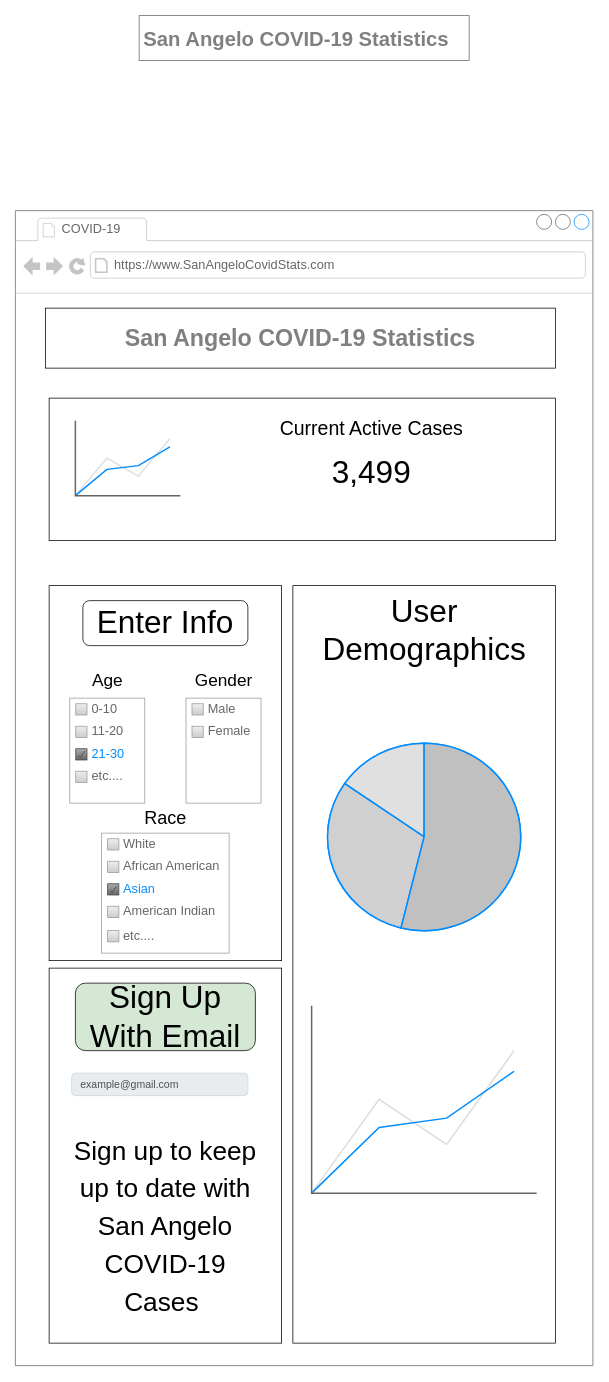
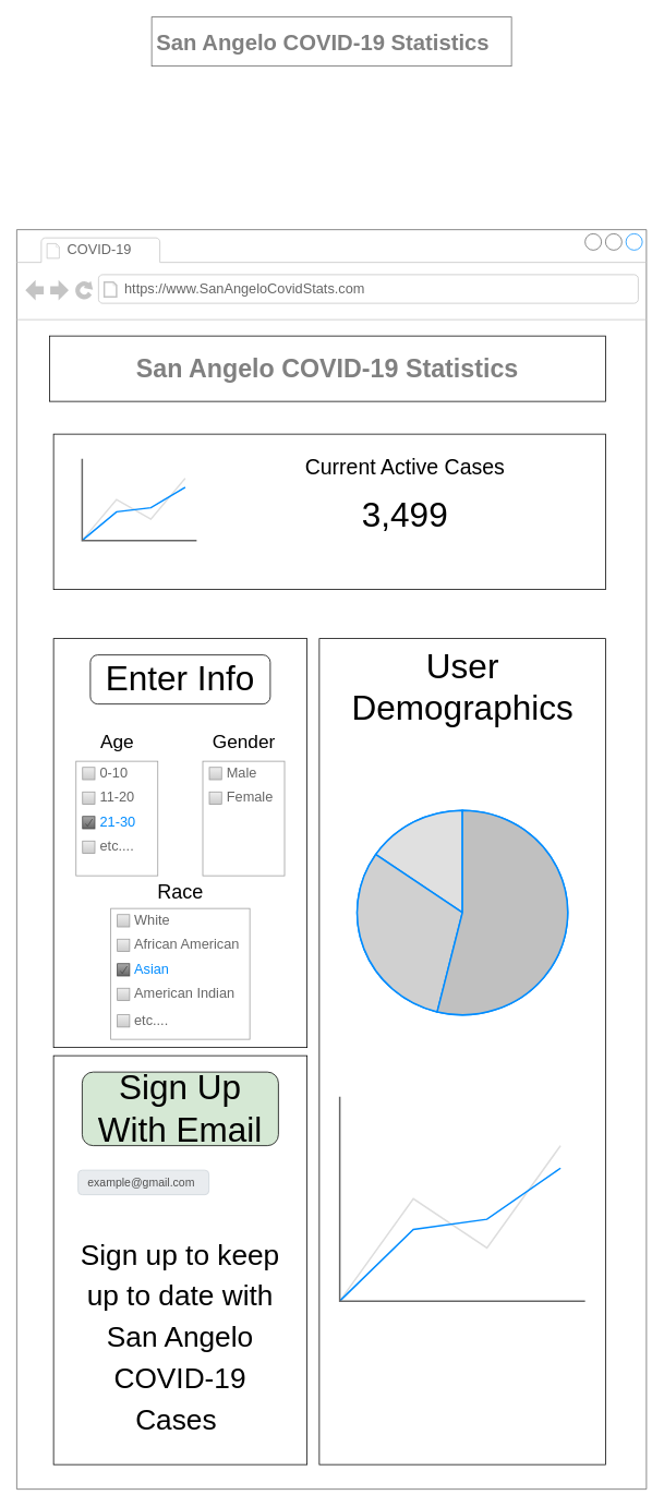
  <mxCell id="0" />
  <mxCell id="1" parent="0" />
  <mxCell id="2" value="" style="strokeWidth=1;shadow=0;dashed=0;align=center;html=1;shape=mxgraph.mockup.containers.browserWindow;rSize=0;strokeColor=#666666;strokeColor2=#008cff;strokeColor3=#c4c4c4;mainText=,;recursiveResize=0;" vertex="1" parent="1"><mxGeometry x="20" y="280" width="770" height="1540" as="geometry" /></mxCell>
  <mxCell id="3" value="" style="rounded=0;whiteSpace=wrap;html=1;fontSize=42;" vertex="1" parent="2"><mxGeometry x="45" y="500" width="310" height="500" as="geometry" /></mxCell>
  <mxCell id="4" value="" style="rounded=0;whiteSpace=wrap;html=1;" vertex="1" parent="2"><mxGeometry x="45" y="250" width="675" height="190" as="geometry" /></mxCell>
  <mxCell id="5" value="COVID-19" style="strokeWidth=1;shadow=0;dashed=0;align=center;html=1;shape=mxgraph.mockup.containers.anchor;fontSize=17;fontColor=#666666;align=left;" vertex="1" parent="2"><mxGeometry x="60" y="12" width="110" height="26" as="geometry" /></mxCell>
  <mxCell id="6" value="https://www.SanAngeloCovidStats.com" style="strokeWidth=1;shadow=0;dashed=0;align=center;html=1;shape=mxgraph.mockup.containers.anchor;rSize=0;fontSize=17;fontColor=#666666;align=left;" vertex="1" parent="2"><mxGeometry x="130" y="60" width="250" height="26" as="geometry" /></mxCell>
  <mxCell id="7" value="" style="verticalLabelPosition=bottom;shadow=0;dashed=0;align=center;html=1;verticalAlign=top;strokeWidth=1;shape=mxgraph.mockup.graphics.lineChart;strokeColor=none;strokeColor2=#666666;strokeColor3=#008cff;strokeColor4=#dddddd;" vertex="1" parent="2"><mxGeometry x="80" y="280" width="140" height="100" as="geometry" /></mxCell>
  <mxCell id="8" value="&lt;h2&gt;&lt;font style=&quot;font-size: 31px&quot; color=&quot;#808080&quot;&gt;San Angelo COVID-19 Statistics&lt;/font&gt;&lt;/h2&gt;" style="rounded=0;whiteSpace=wrap;html=1;labelBorderColor=#FFFFFF;" vertex="1" parent="2"><mxGeometry x="40" y="130" width="680" height="80" as="geometry" /></mxCell>
  <mxCell id="9" value="&lt;font style=&quot;font-size: 26px&quot;&gt;Current Active Cases&lt;/font&gt;" style="text;html=1;strokeColor=none;fillColor=none;align=center;verticalAlign=middle;whiteSpace=wrap;rounded=0;" vertex="1" parent="2"><mxGeometry x="340" y="230" width="270" height="120" as="geometry" /></mxCell>
  <mxCell id="10" value="&lt;font style=&quot;font-size: 42px;&quot;&gt;3,499&lt;/font&gt;" style="text;html=1;strokeColor=none;fillColor=none;align=center;verticalAlign=middle;whiteSpace=wrap;rounded=0;fontSize=42;" vertex="1" parent="2"><mxGeometry x="350" y="290" width="250" height="120" as="geometry" /></mxCell>
  <mxCell id="11" value="Enter Info" style="rounded=1;whiteSpace=wrap;html=1;fontSize=42;" vertex="1" parent="2"><mxGeometry x="90" y="520" width="220" height="60" as="geometry" /></mxCell>
  <mxCell id="12" value="" style="strokeWidth=1;shadow=0;dashed=0;align=center;html=1;shape=mxgraph.mockup.forms.rrect;rSize=0;strokeColor=#999999;fillColor=#ffffff;recursiveResize=0;fontSize=42;" vertex="1" parent="2"><mxGeometry x="115" y="830" width="170" height="160" as="geometry" /></mxCell>
  <mxCell id="13" value="White" style="strokeWidth=1;shadow=0;dashed=0;align=center;html=1;shape=mxgraph.mockup.forms.rrect;rSize=0;fillColor=#eeeeee;strokeColor=#999999;gradientColor=#cccccc;align=left;spacingLeft=4;fontSize=17;fontColor=#666666;labelPosition=right;" vertex="1" parent="12"><mxGeometry x="8" y="7.5" width="15" height="15" as="geometry" /></mxCell>
  <mxCell id="14" value="African American" style="strokeWidth=1;shadow=0;dashed=0;align=center;html=1;shape=mxgraph.mockup.forms.rrect;rSize=0;fillColor=#eeeeee;strokeColor=#999999;gradientColor=#cccccc;align=left;spacingLeft=4;fontSize=17;fontColor=#666666;labelPosition=right;" vertex="1" parent="12"><mxGeometry x="8" y="37.5" width="15" height="15" as="geometry" /></mxCell>
  <mxCell id="15" value="Asian" style="strokeWidth=1;shadow=0;dashed=0;align=center;html=1;shape=mxgraph.mockup.forms.checkbox;rSize=0;resizable=0;fillColor=#aaaaaa;strokeColor=#444444;gradientColor=#666666;align=left;spacingLeft=4;fontSize=17;fontColor=#008cff;labelPosition=right;" vertex="1" parent="12"><mxGeometry x="8" y="67.5" width="15" height="15" as="geometry" /></mxCell>
  <mxCell id="16" value="American Indian" style="strokeWidth=1;shadow=0;dashed=0;align=center;html=1;shape=mxgraph.mockup.forms.rrect;rSize=0;fillColor=#eeeeee;strokeColor=#999999;gradientColor=#cccccc;align=left;spacingLeft=4;fontSize=17;fontColor=#666666;labelPosition=right;" vertex="1" parent="12"><mxGeometry x="8" y="97.5" width="15" height="15" as="geometry" /></mxCell>
  <mxCell id="17" value="etc...." style="strokeWidth=1;shadow=0;dashed=0;align=center;html=1;shape=mxgraph.mockup.forms.rrect;rSize=0;fillColor=#eeeeee;strokeColor=#999999;gradientColor=#cccccc;align=left;spacingLeft=4;fontSize=17;fontColor=#666666;labelPosition=right;" vertex="1" parent="12"><mxGeometry x="8" y="130" width="15" height="15" as="geometry" /></mxCell>
  <mxCell id="18" value="" style="rounded=0;whiteSpace=wrap;html=1;fontSize=42;" vertex="1" parent="2"><mxGeometry x="370" y="500" width="350" height="1010" as="geometry" /></mxCell>
  <mxCell id="19" value="" style="strokeWidth=1;shadow=0;dashed=0;align=center;html=1;shape=mxgraph.mockup.forms.rrect;rSize=0;strokeColor=#999999;fillColor=#ffffff;recursiveResize=0;fontSize=42;" vertex="1" parent="2"><mxGeometry x="227.5" y="650" width="100" height="140" as="geometry" /></mxCell>
  <mxCell id="20" value="Male" style="strokeWidth=1;shadow=0;dashed=0;align=center;html=1;shape=mxgraph.mockup.forms.rrect;rSize=0;fillColor=#eeeeee;strokeColor=#999999;gradientColor=#cccccc;align=left;spacingLeft=4;fontSize=17;fontColor=#666666;labelPosition=right;" vertex="1" parent="19"><mxGeometry x="8" y="7.5" width="15" height="15" as="geometry" /></mxCell>
  <mxCell id="21" value="Female" style="strokeWidth=1;shadow=0;dashed=0;align=center;html=1;shape=mxgraph.mockup.forms.rrect;rSize=0;fillColor=#eeeeee;strokeColor=#999999;gradientColor=#cccccc;align=left;spacingLeft=4;fontSize=17;fontColor=#666666;labelPosition=right;" vertex="1" parent="19"><mxGeometry x="8" y="37.5" width="15" height="15" as="geometry" /></mxCell>
  <mxCell id="22" value="" style="strokeWidth=1;shadow=0;dashed=0;align=center;html=1;shape=mxgraph.mockup.forms.rrect;rSize=0;strokeColor=#999999;fillColor=#ffffff;recursiveResize=0;" vertex="1" parent="19"><mxGeometry x="-155" width="100" height="140" as="geometry" /></mxCell>
  <mxCell id="23" value="0-10&amp;nbsp;" style="strokeWidth=1;shadow=0;dashed=0;align=center;html=1;shape=mxgraph.mockup.forms.rrect;rSize=0;fillColor=#eeeeee;strokeColor=#999999;gradientColor=#cccccc;align=left;spacingLeft=4;fontSize=17;fontColor=#666666;labelPosition=right;" vertex="1" parent="22"><mxGeometry x="8" y="7.5" width="15" height="15" as="geometry" /></mxCell>
  <mxCell id="24" value="11-20" style="strokeWidth=1;shadow=0;dashed=0;align=center;html=1;shape=mxgraph.mockup.forms.rrect;rSize=0;fillColor=#eeeeee;strokeColor=#999999;gradientColor=#cccccc;align=left;spacingLeft=4;fontSize=17;fontColor=#666666;labelPosition=right;" vertex="1" parent="22"><mxGeometry x="8" y="37.5" width="15" height="15" as="geometry" /></mxCell>
  <mxCell id="25" value="21-30" style="strokeWidth=1;shadow=0;dashed=0;align=center;html=1;shape=mxgraph.mockup.forms.checkbox;rSize=0;resizable=0;fillColor=#aaaaaa;strokeColor=#444444;gradientColor=#666666;align=left;spacingLeft=4;fontSize=17;fontColor=#008cff;labelPosition=right;" vertex="1" parent="22"><mxGeometry x="8" y="67.5" width="15" height="15" as="geometry" /></mxCell>
  <mxCell id="26" value="etc...." style="strokeWidth=1;shadow=0;dashed=0;align=center;html=1;shape=mxgraph.mockup.forms.rrect;rSize=0;fillColor=#eeeeee;strokeColor=#999999;gradientColor=#cccccc;align=left;spacingLeft=4;fontSize=17;fontColor=#666666;labelPosition=right;" vertex="1" parent="22"><mxGeometry x="8" y="97.5" width="15" height="15" as="geometry" /></mxCell>
  <mxCell id="27" value="&lt;font style=&quot;font-size: 23px&quot;&gt;Age&lt;/font&gt;" style="text;html=1;strokeColor=none;fillColor=none;align=center;verticalAlign=middle;whiteSpace=wrap;rounded=0;fontSize=42;" vertex="1" parent="19"><mxGeometry x="-125" y="-40" width="40" height="20" as="geometry" /></mxCell>
  <mxCell id="28" value="&lt;span style=&quot;font-size: 23px&quot;&gt;Gender&lt;/span&gt;" style="text;html=1;strokeColor=none;fillColor=none;align=center;verticalAlign=middle;whiteSpace=wrap;rounded=0;fontSize=42;" vertex="1" parent="19"><mxGeometry x="30" y="-40" width="40" height="20" as="geometry" /></mxCell>
  <mxCell id="29" value="Race" style="text;strokeColor=none;fillColor=none;html=1;fontSize=24;fontStyle=0;verticalAlign=middle;align=center;" vertex="1" parent="2"><mxGeometry x="150" y="790" width="100" height="40" as="geometry" /></mxCell>
  <mxCell id="30" value="" style="verticalLabelPosition=bottom;shadow=0;dashed=0;align=center;html=1;verticalAlign=top;strokeWidth=1;shape=mxgraph.mockup.graphics.pieChart;strokeColor=#008cff;parts=10,20,35;partColors=#e0e0e0,#d0d0d0,#c0c0c0,#b0b0b0,#a0a0a0;strokeWidth=2;fontSize=42;" vertex="1" parent="2"><mxGeometry x="416.25" y="710" width="257.5" height="250" as="geometry" /></mxCell>
  <mxCell id="31" value="" style="verticalLabelPosition=bottom;shadow=0;dashed=0;align=center;html=1;verticalAlign=top;strokeWidth=1;shape=mxgraph.mockup.graphics.lineChart;strokeColor=none;strokeColor2=#666666;strokeColor3=#008cff;strokeColor4=#dddddd;fontSize=42;" vertex="1" parent="2"><mxGeometry x="395" y="1060" width="300" height="250" as="geometry" /></mxCell>
  <mxCell id="32" value="" style="rounded=0;whiteSpace=wrap;html=1;fontSize=42;" vertex="1" parent="2"><mxGeometry x="45" y="1010" width="310" height="500" as="geometry" /></mxCell>
  <mxCell id="33" value="Sign Up With Email" style="rounded=1;whiteSpace=wrap;html=1;fontSize=42;fillColor=#d5e8d4;" vertex="1" parent="2"><mxGeometry x="80" y="1030" width="240" height="90" as="geometry" /></mxCell>
- <mxCell id="34" value="example@gmail.com" style="html=1;shadow=0;dashed=0;shape=mxgraph.bootstrap.rrect;rSize=5;strokeColor=#CED4DA;strokeWidth=1;fillColor=#E9ECEF;fontColor=#505050;whiteSpace=wrap;align=left;verticalAlign=middle;spacingLeft=10;fontSize=14;" vertex="1" parent="2"><mxGeometry x="75" y="1150" width="235" height="30" as="geometry" /></mxCell>
+ <mxCell id="34" value="example@gmail.com" style="html=1;shadow=0;dashed=0;shape=mxgraph.bootstrap.rrect;rSize=5;strokeColor=#CED4DA;strokeWidth=1;fillColor=#E9ECEF;fontColor=#505050;whiteSpace=wrap;align=left;verticalAlign=middle;spacingLeft=10;fontSize=14;" vertex="1" parent="2"><mxGeometry x="75" y="1150" width="160" height="30" as="geometry" /></mxCell>
  <mxCell id="35" value="&lt;font style=&quot;font-size: 35px&quot;&gt;Sign up to keep up to date with San Angelo COVID-19 Cases&amp;nbsp;&lt;/font&gt;" style="text;html=1;strokeColor=none;fillColor=none;align=center;verticalAlign=middle;whiteSpace=wrap;rounded=0;fontSize=42;" vertex="1" parent="2"><mxGeometry x="60" y="1260" width="280" height="183.5" as="geometry" /></mxCell>
  <mxCell id="36" value="User Demographics" style="text;html=1;strokeColor=none;fillColor=none;align=center;verticalAlign=middle;whiteSpace=wrap;rounded=0;fontSize=42;" vertex="1" parent="2"><mxGeometry x="447.5" y="480" width="195" height="160" as="geometry" /></mxCell>
  <mxCell id="37" value="&lt;h1&gt;&lt;font style=&quot;font-size: 27px&quot; color=&quot;#808080&quot;&gt;San Angelo COVID-19 Statistics&amp;nbsp;&lt;/font&gt;&lt;/h1&gt;" style="strokeWidth=1;shadow=0;dashed=0;align=center;html=1;shape=mxgraph.mockup.text.textBox;fontColor=#666666;align=left;fontSize=17;spacingLeft=4;spacingTop=-3;strokeColor=#666666;mainText=" vertex="1" parent="1"><mxGeometry x="185" y="20" width="440" height="60" as="geometry" /></mxCell>
